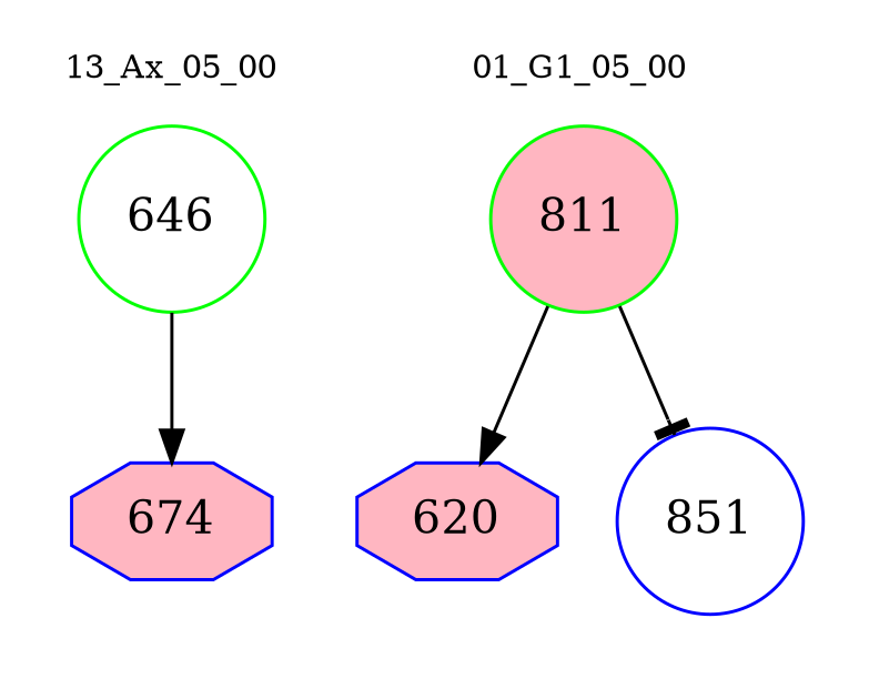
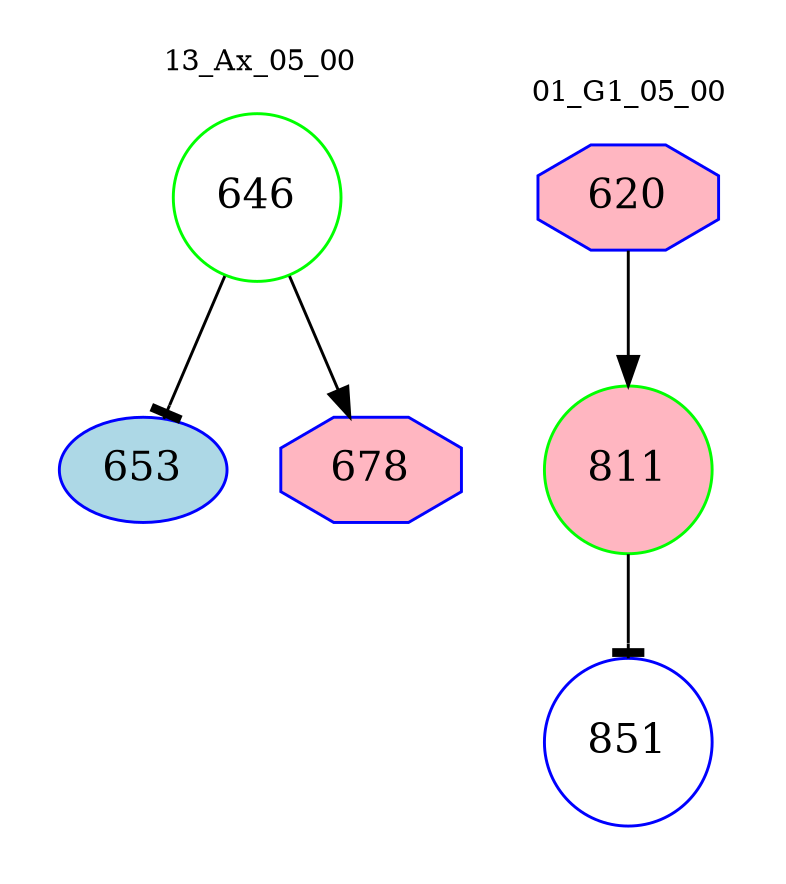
  digraph {
    node [color=blue fillcolor=lightpink shape=circle style=filled]
    edge [arrowhead=tee color=black]
    n1 [color=green fillcolor=white label=646]
-   n3 [label=674 shape=octagon]
+   n2 [fillcolor=lightblue label=653 shape=ellipse]
+   n3 [label=678 shape=octagon]
    n4 [color=green label=811]
    n5 [label=620 shape=octagon]
    n6 [fillcolor=white label=851]
    subgraph cluster_1 {
      color=white
      fontsize=10
      label="13_Ax_05_00"
      n1
+     n2
      n3
    }
    subgraph cluster_2 {
      color=white
      fontsize=10
      label="01_G1_05_00"
      n4
      n5
      n6
    }
+   n1 -> n2
    n1 -> n3 [arrowhead=normal]
-   n4 -> n5 [arrowhead=normal]
+   n5 -> n4 [arrowhead=normal]
    n4 -> n6
  }
